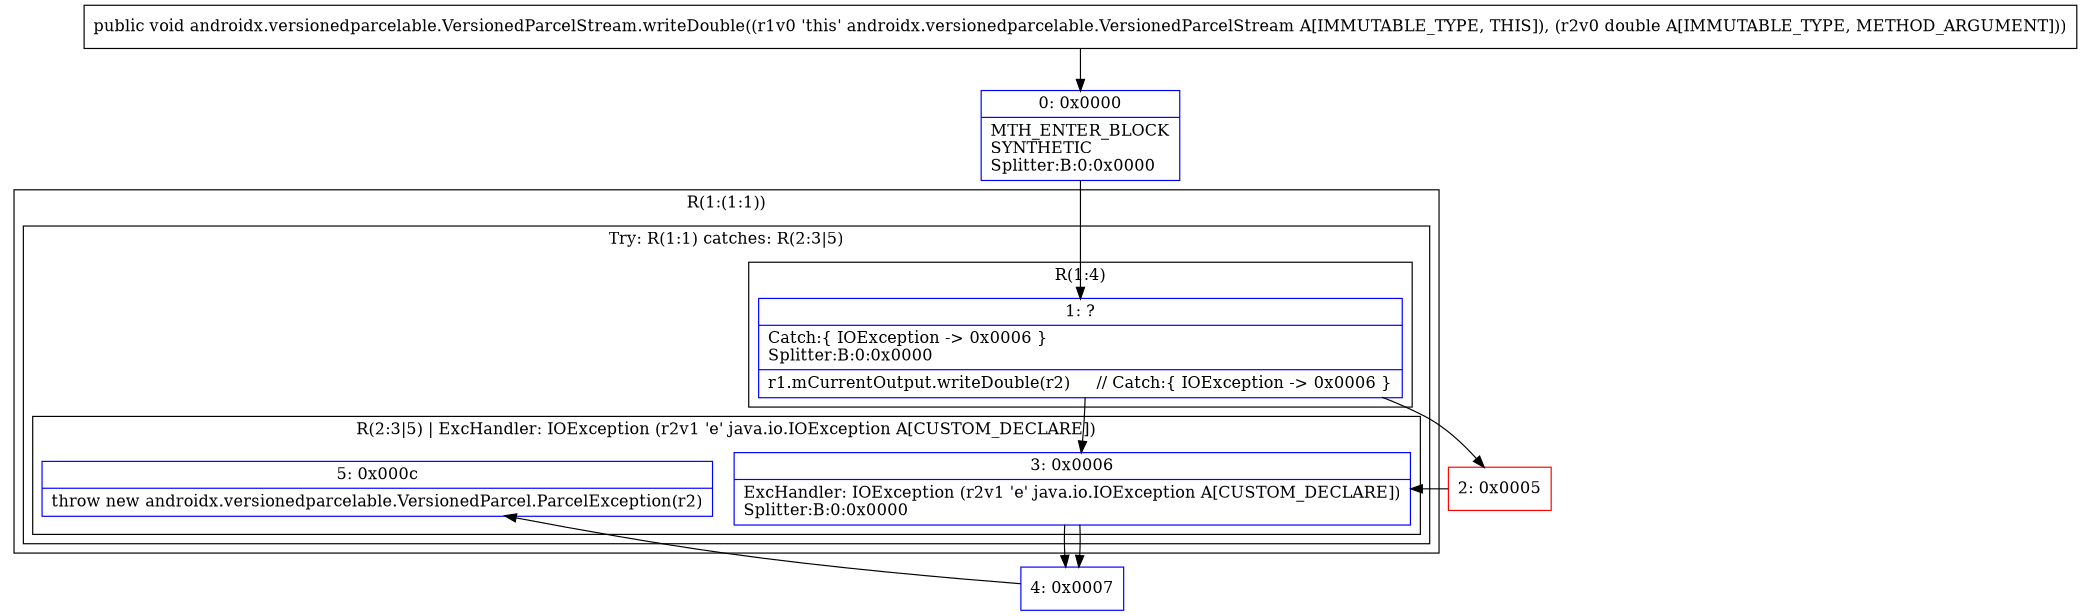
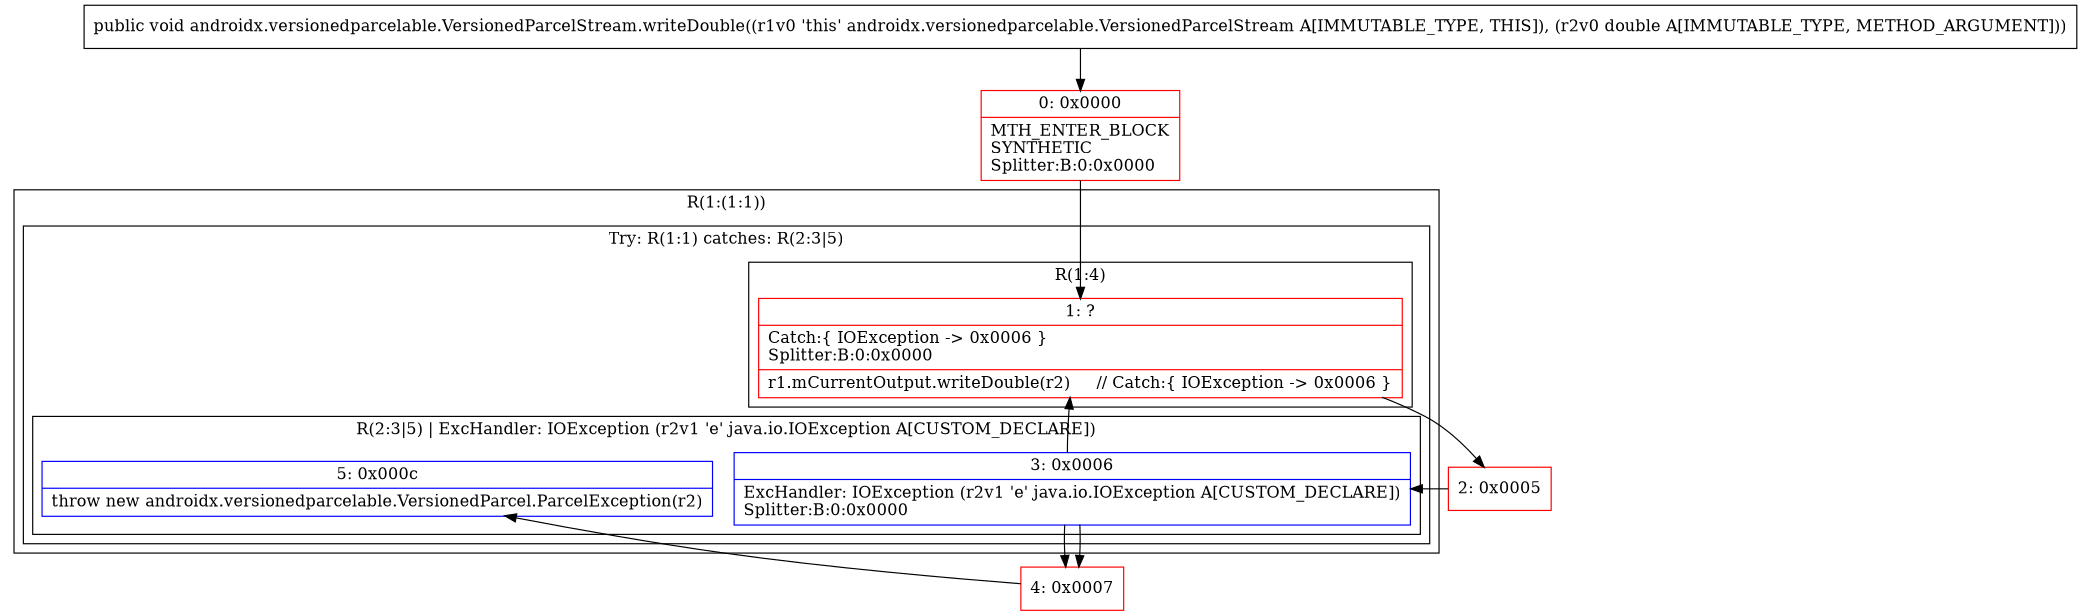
  digraph {
    node [color=blue shape=record]
-   n1 [label="{1\:\ ?|Catch:\{ IOException \-\> 0x0006 \}\lSplitter:B:0:0x0000\l|r1.mCurrentOutput.writeDouble(r2)     \/\/ Catch:\{ IOException \-\> 0x0006 \}\l}"]
+   n1 [color=red label="{1\:\ ?|Catch:\{ IOException \-\> 0x0006 \}\lSplitter:B:0:0x0000\l|r1.mCurrentOutput.writeDouble(r2)     \/\/ Catch:\{ IOException \-\> 0x0006 \}\l}"]
    n2 [label="{3\:\ 0x0006|ExcHandler: IOException (r2v1 'e' java.io.IOException A[CUSTOM_DECLARE])\lSplitter:B:0:0x0000\l}"]
    n3 [label="{5\:\ 0x000c|throw new androidx.versionedparcelable.VersionedParcel.ParcelException(r2)\l}"]
    n4 [color=red label="{2\:\ 0x0005}"]
-   n5 [label="{4\:\ 0x0007}"]
-   n6 [label="{0\:\ 0x0000|MTH_ENTER_BLOCK\lSYNTHETIC\lSplitter:B:0:0x0000\l}"]
+   n5 [color=red label="{4\:\ 0x0007}"]
+   n6 [color=red label="{0\:\ 0x0000|MTH_ENTER_BLOCK\lSYNTHETIC\lSplitter:B:0:0x0000\l}"]
    n7 [label="{public void androidx.versionedparcelable.VersionedParcelStream.writeDouble((r1v0 'this' androidx.versionedparcelable.VersionedParcelStream A[IMMUTABLE_TYPE, THIS]), (r2v0 double A[IMMUTABLE_TYPE, METHOD_ARGUMENT])) }" color=""]
    subgraph cluster_1 {
      label="R(1:(1:1))"
      subgraph cluster_2 {
        label="Try: R(1:1) catches: R(2:3|5)"
        subgraph cluster_3 {
          label="R(1:4)"
          n1
        }
        subgraph cluster_4 {
          label="R(2:3|5) | ExcHandler: IOException (r2v1 'e' java.io.IOException A[CUSTOM_DECLARE])\l"
          n2
          n3
        }
      }
    }
    subgraph cluster_5 {
      label="R(2:3|5) | ExcHandler: IOException (r2v1 'e' java.io.IOException A[CUSTOM_DECLARE])\l"
    }
-   n1 -> n2
+   n2 -> n1
    n1 -> n4
    n2 -> n5
    n2 -> n5
    n4 -> n2
    n5 -> n3
    n6 -> n1
    n7 -> n6
  }
